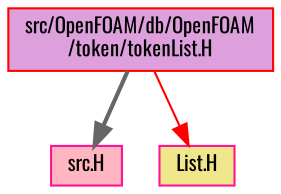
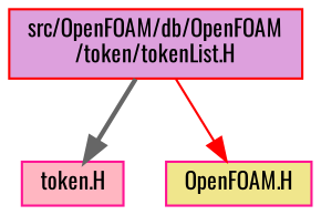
  digraph {
    fontname=Oswald
    node [color=deeppink fontname=Oswald fontsize=10 shape=box style=filled]
    edge [fontname=Oswald fontsize=10 labelfontname=Helvetica labelfontsize=10]
    n1 [color=red fillcolor=plum fontcolor=black height=0.2 label="src/OpenFOAM/db/OpenFOAM\l/token/tokenList.H" width=0.4]
-   n2 [fillcolor=lightpink height=0.2 label="src.H" width=0.4]
-   n3 [fillcolor=khaki height=0.2 label="List.H" width=0.4]
+   n2 [fillcolor=lightpink height=0.2 label="token.H" width=0.4]
+   n3 [fillcolor=khaki height=0.2 label="OpenFOAM.H" width=0.4]
    n1 -> n2 [color=gray40 style=bold]
    n1 -> n3 [color=red style=solid]
  }
